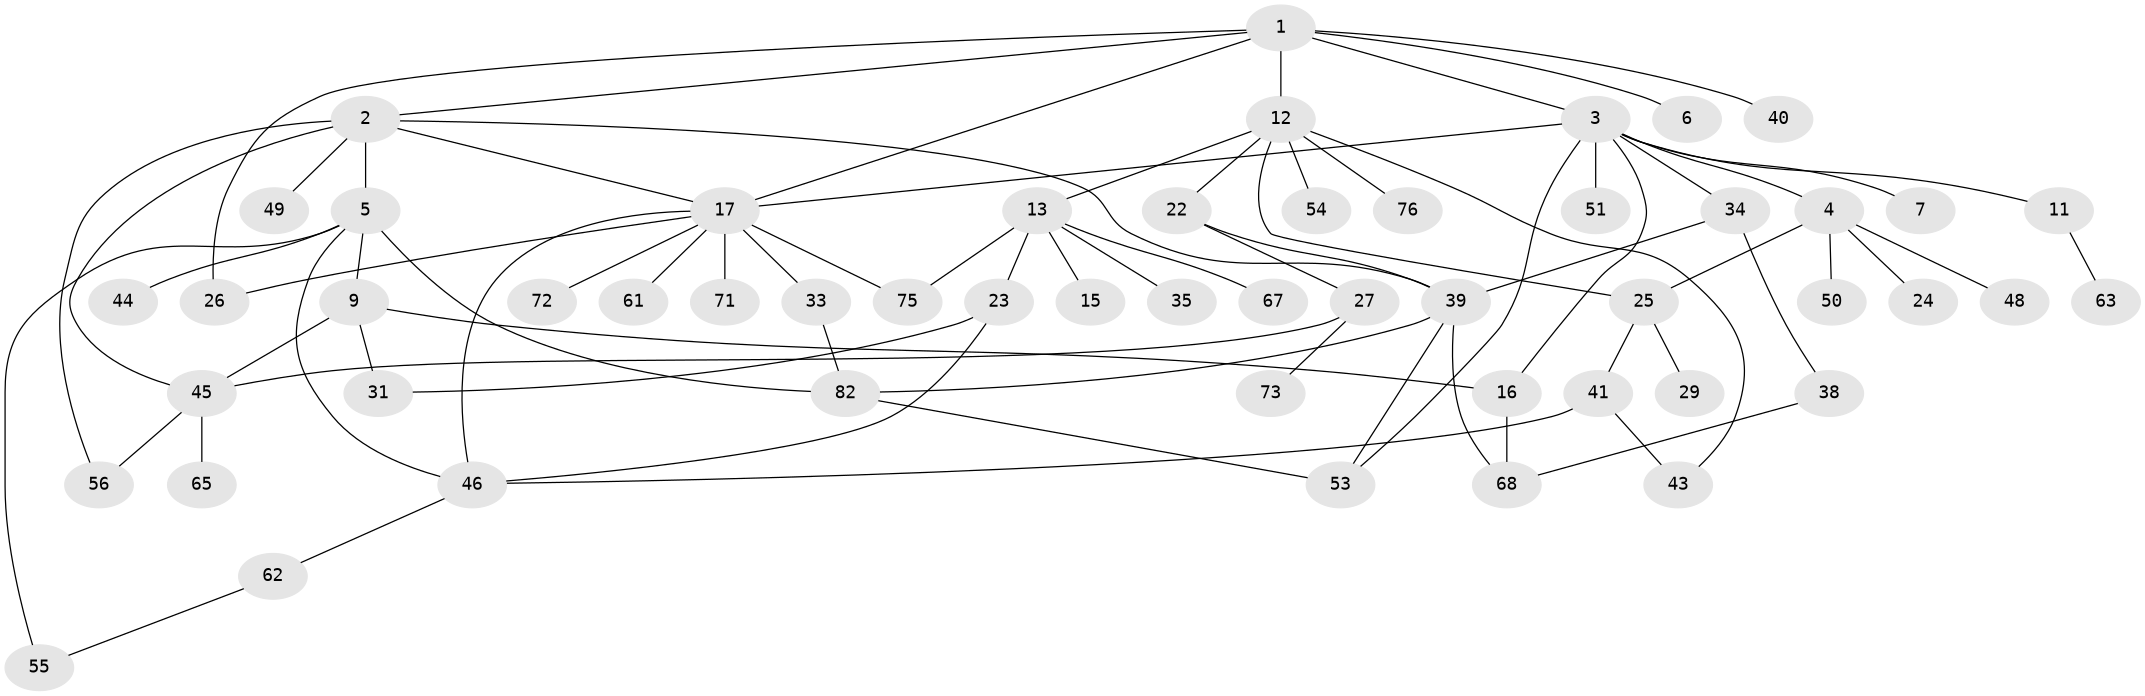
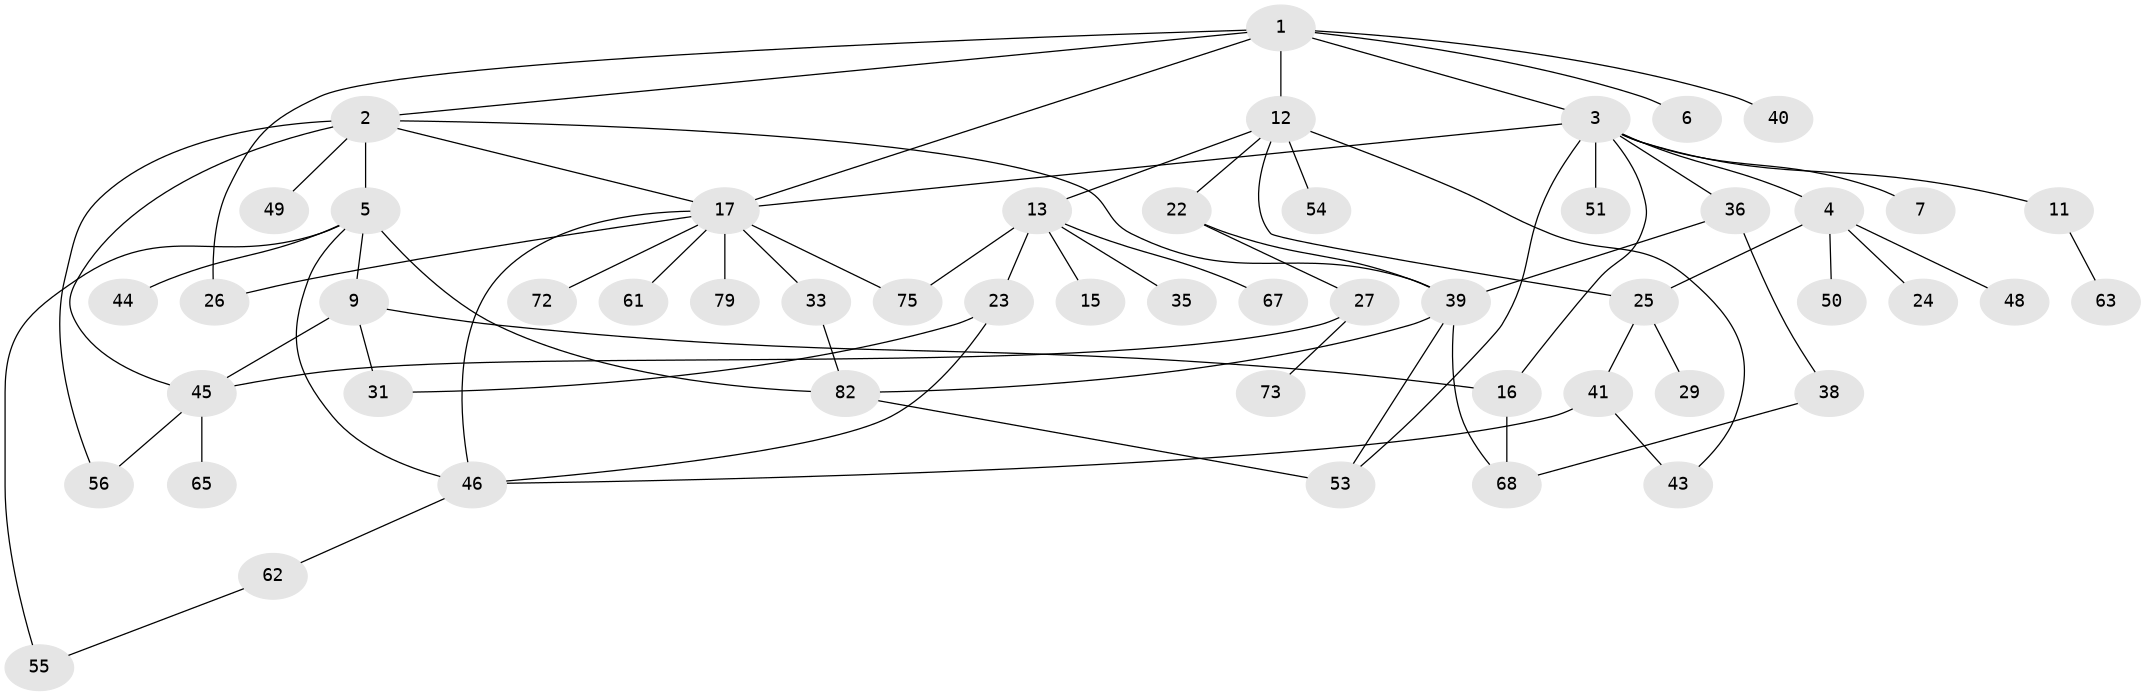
  graph {
    fontname="DejaVu Sans Mono"
    node [color=gray90 fontname="DejaVu Sans Mono" style=filled]
    edge [fontname="DejaVu Sans Mono"]
    1 [super="+14"]
    2 [super="+64"]
    3 [super="+8"]
    6
    12 [super="+21"]
    17 [super="+32"]
    26
    40
    5 [super="+18"]
    39 [super="+60"]
    45 [super="+58"]
    49
    56
    4 [super="+16"]
    7
    n16 [label=16 super="+19"]
    11 [super="+59"]
-   36 [label=34]
+   36
    51
    53
    25 [super="+74"]
    13 [super="+34"]
    22
    43 [super="+52"]
    54 [super="+57"]
-   76
    46 [super="+47"]
    75
    33
    61
-   71
+   71 [label=79]
    72
    9 [super="+28"]
    n34 [label=82 super="+66"]
    44
    55
    68 [super="+70"]
    65
    24
    48
    50
    63
    38 [super="+69"]
    29
    41
    31
    62
    15 [super="+20"]
    23 [super="+30"]
    35
    67
    27 [super="+37"]
    73
    1 -- 2
    1 -- 3
    1 -- 6
    1 -- 12
    1 -- 17
    1 -- 26
    1 -- 40
    2 -- 17
    2 -- 5
    2 -- 39
    2 -- 45
    2 -- 49
    2 -- 56
    3 -- 17
    3 -- 4
    3 -- 7
    3 -- n16
    3 -- 11
    3 -- 36
    3 -- 51
    3 -- 53
    12 -- 25
    12 -- 13
    12 -- 22
    12 -- 43
    12 -- 54
-   12 -- 76
    17 -- 26
    17 -- 46
    17 -- 75
    17 -- 33
    17 -- 61
    17 -- 71 [weight=2]
    17 -- 72
    5 -- 46
    5 -- 9
    5 -- n34
    5 -- 44
    5 -- 55
    39 -- 53
    39 -- n34
    39 -- 68
    45 -- 56
    45 -- 65
    4 -- 25
    4 -- 24
    4 -- 48
    4 -- 50
    n16 -- 68
    11 -- 63
    36 -- 39
    36 -- 38
    25 -- 29
    25 -- 41
    13 -- 75
    13 -- 15
    13 -- 23
    13 -- 35
    13 -- 67
    22 -- 39
    22 -- 27
    46 -- 62
    33 -- n34
    9 -- 45
    9 -- n16
    9 -- 31
    n34 -- 53
    38 -- 68
    41 -- 43
    41 -- 46
    62 -- 55
    23 -- 46
    23 -- 31
    27 -- 45
    27 -- 73
  }
